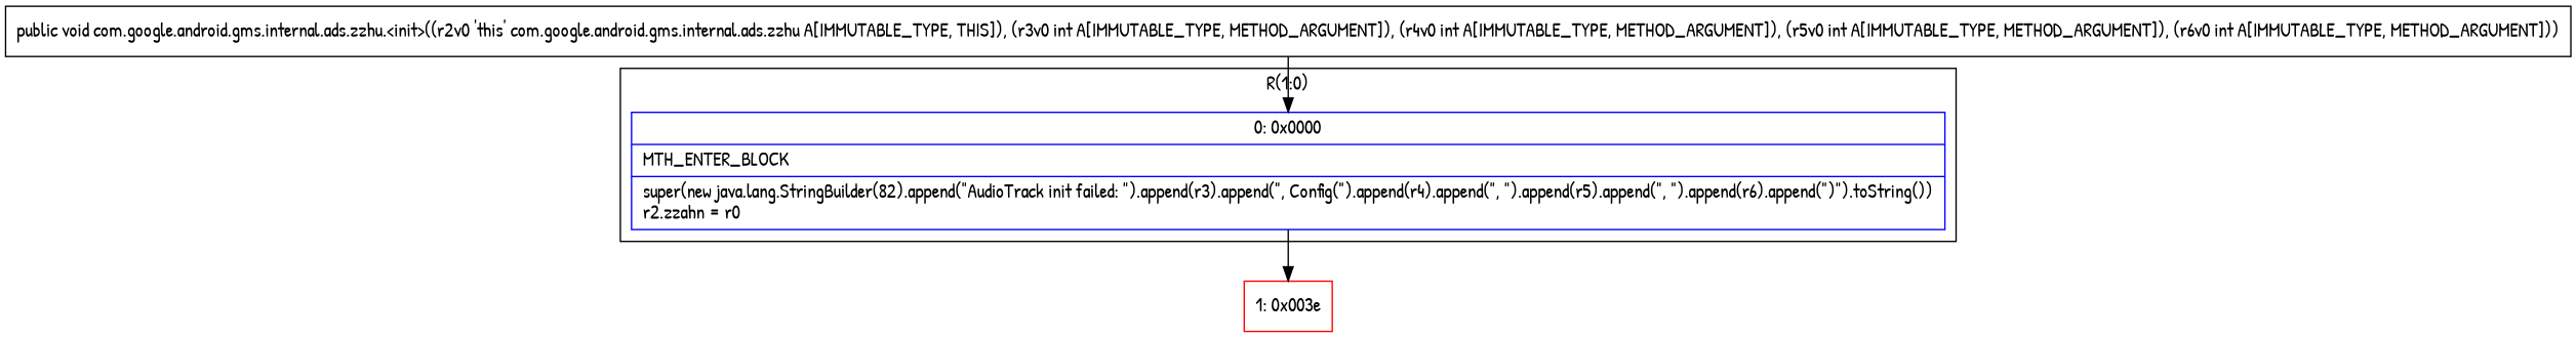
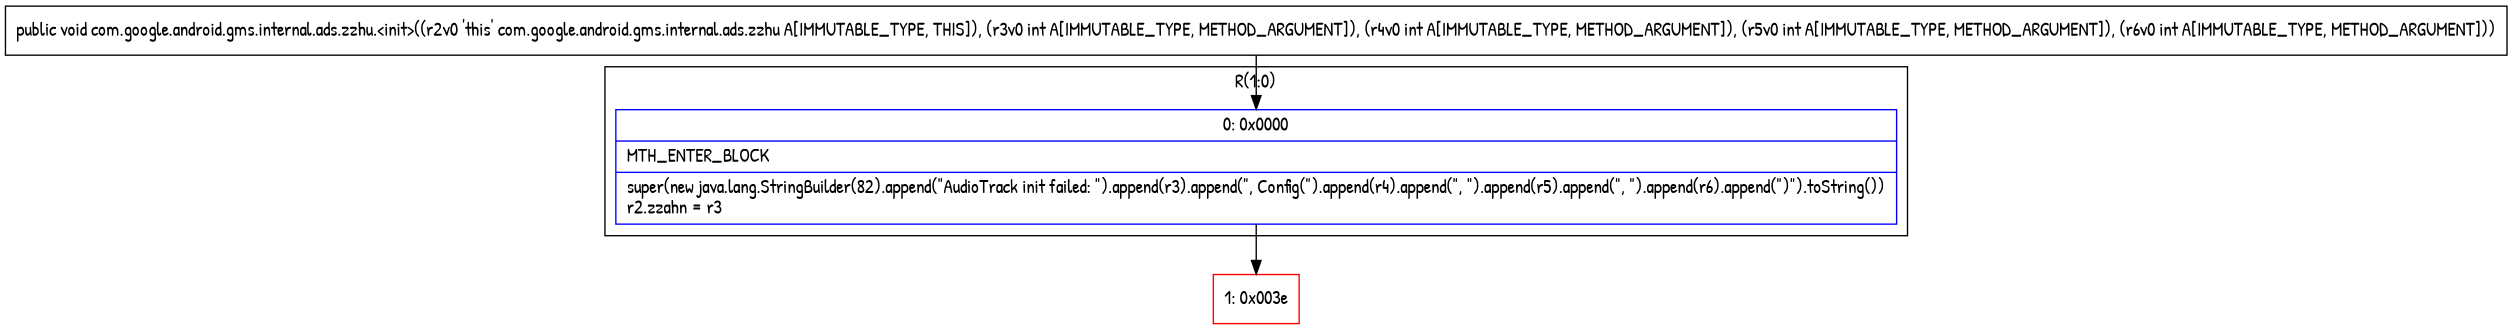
  digraph {
    fontname="Patrick Hand"
    node [shape=record fontname="Patrick Hand"]
    edge [fontname="Patrick Hand"]
-   n1 [color=blue label="{0\:\ 0x0000|MTH_ENTER_BLOCK\l|super(new java.lang.StringBuilder(82).append(\"AudioTrack init failed: \").append(r3).append(\", Config(\").append(r4).append(\", \").append(r5).append(\", \").append(r6).append(\")\").toString())\lr2.zzahn = r0\l}"]
+   n1 [color=blue label="{0\:\ 0x0000|MTH_ENTER_BLOCK\l|super(new java.lang.StringBuilder(82).append(\"AudioTrack init failed: \").append(r3).append(\", Config(\").append(r4).append(\", \").append(r5).append(\", \").append(r6).append(\")\").toString())\lr2.zzahn = r3\l}"]
    n2 [color=red label="{1\:\ 0x003e}"]
    n3 [label="{public void com.google.android.gms.internal.ads.zzhu.\<init\>((r2v0 'this' com.google.android.gms.internal.ads.zzhu A[IMMUTABLE_TYPE, THIS]), (r3v0 int A[IMMUTABLE_TYPE, METHOD_ARGUMENT]), (r4v0 int A[IMMUTABLE_TYPE, METHOD_ARGUMENT]), (r5v0 int A[IMMUTABLE_TYPE, METHOD_ARGUMENT]), (r6v0 int A[IMMUTABLE_TYPE, METHOD_ARGUMENT])) }"]
    subgraph cluster_1 {
      label="R(1:0)"
      n1
    }
    n1 -> n2
    n3 -> n1
  }
